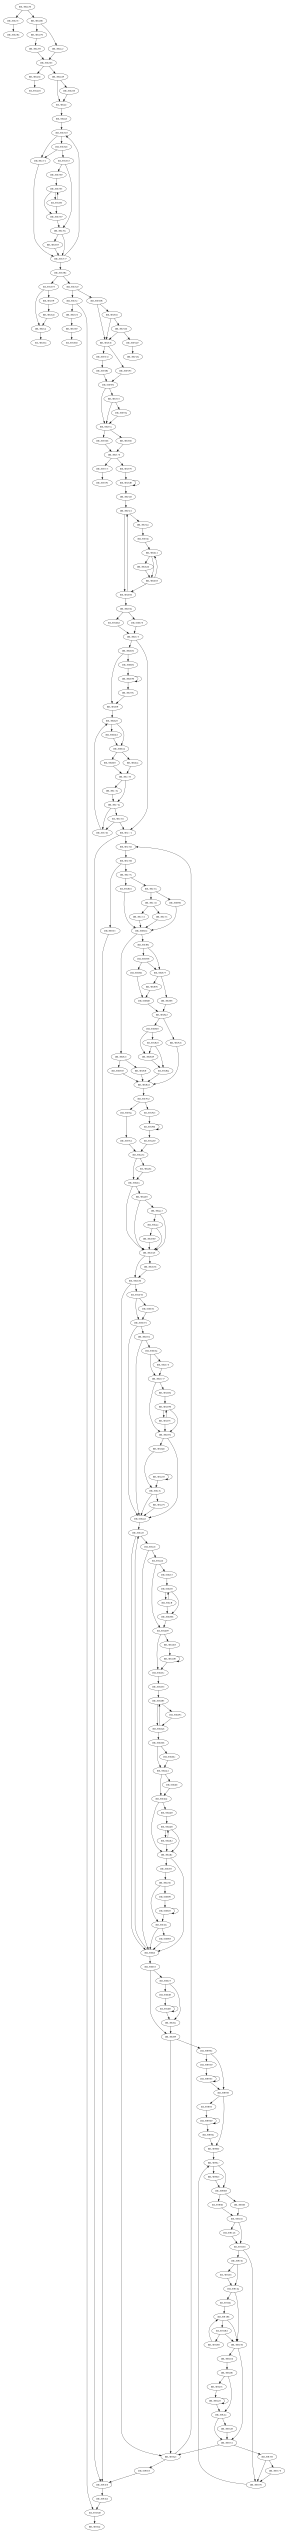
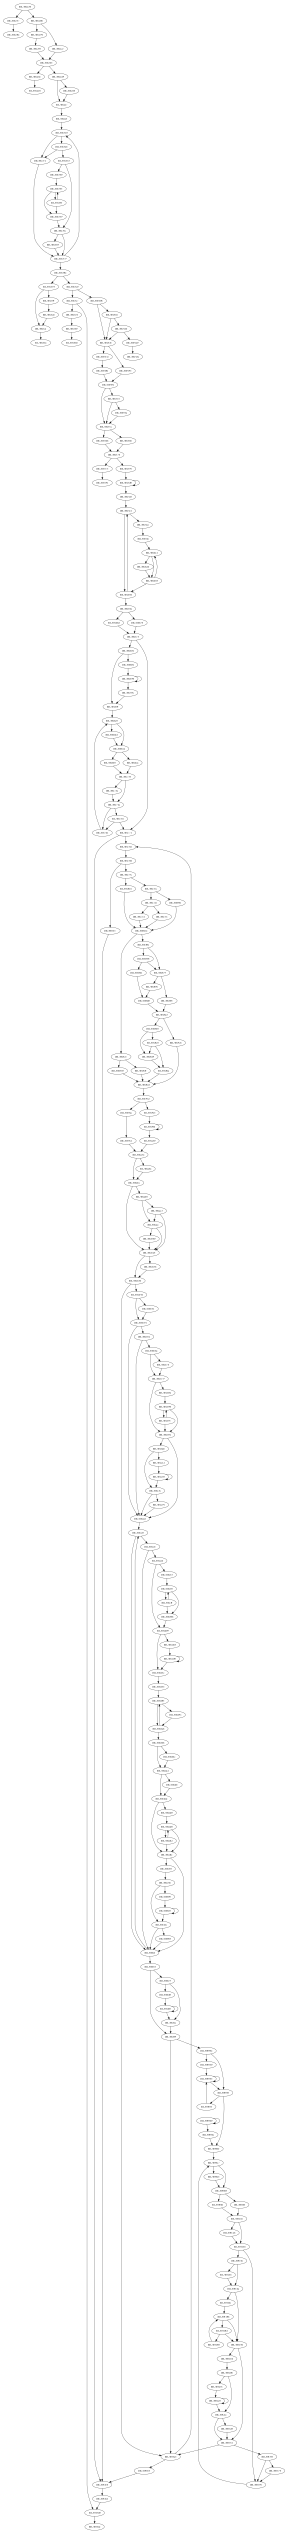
  digraph {
    fontname="EB Garamond"
    node [fontname="EB Garamond"]
    edge [fontname="EB Garamond"]
    BB_40e230
    BB_40e257
    BB_40e286
    BB_40e282
    BB_40e294
    BB_40e2a7
    BB_40e29f
    BB_40e2b3
    BB_40e2be
    BB_40e2d9
    BB_40e2d5
    BB_40e2e0
    BB_40e2e7
    BB_40e2ef
    BB_40e310
    BB_40e32b
    BB_40e371
    BB_40e333
    BB_40e379
    BB_40e340
    BB_40e35c
    BB_40e382
    BB_40e345
    BB_40e369
    BB_40e34f
    BB_40e359
    BB_40e393
    BB_40e3c0
    BB_40e39f
    BB_40e3ae
    BB_40e3c7
    BB_40e406
    BB_40e3ab
    BB_40e3bc
    BB_40e3e4
    BB_40f3d0
    BB_40e416
    BB_40e43e
    BB_40e3f0
    BB_40f3dc
    BB_40e41b
    BB_40e47d
    BB_40e493
    BB_40e402
    BB_40e420
    BB_40e48e
    BB_40e49e
    BB_40e43a
    BB_40e515
    BB_40e55c
    BB_40e54a
    BB_40e566
    BB_40e56b
    BB_40e570
    BB_40e575
    BB_40e595
    BB_40e591
    BB_40e5d0
    BB_40e5df
    BB_40e5e1
    BB_40e5ea
    BB_40e644
    BB_40e5fa
    BB_40e64a
    BB_40e621
    BB_40e66d
    BB_40e670
    BB_40e62b
    BB_40e638
    BB_40e675
    BB_40e681
    BB_40e771
    BB_40e68e
    BB_40e69f
    BB_40e782
    BB_40f3c0
    BB_40e690
    BB_40e6c0
    BB_40e78d
    BB_40f3cd
    n81 [label=BB_40e59c]
    BB_40e6dd
    BB_40e6e2
    BB_40e6ea
    BB_40e6f8
    BB_40e735
    BB_40e73a
    BB_40e74a
    BB_40e756
    BB_40e761
    BB_40e79c
    BB_40f3b7
    BB_40e7bc
    BB_40e816
    BB_40e7c6
    BB_40e801
    BB_40e822
    BB_40e7e1
    BB_40e7f1
    BB_40e827
    BB_40e84e
    BB_40e830
    BB_40e83f
    BB_40e858
    BB_40e879
    BB_40e8ed
    BB_40e861
    BB_40e887
    BB_40e896
    BB_40e932
    BB_40e9ac
    BB_40e9e3
    BB_40e8a0
    BB_40e8a3
    BB_40e8b8
    BB_40e9c6
    BB_40e8c8
    BB_40e8d9
    BB_40e8ea
    BB_40e9c1
    BB_40e9f6
    BB_40ea32
    BB_40ea30
    BB_40ea42
    BB_40ea6c
    BB_40eab8
    BB_40eb24
    BB_40eac3
    BB_40eacc
    BB_40eb36
    BB_40eb3b
    BB_40eb00
    BB_40eb44
    BB_40f3a3
    BB_40eb51
    BB_40eb54
    BB_40f3b5
    BB_40eb5e
    BB_40ecad
    BB_40eb6a
    BB_40ecc0
    BB_40eb74
    BB_40eb79
    BB_40ecd7
    BB_40efaf
    BB_40eb82
    BB_40eb9e
    BB_40eb90
    BB_40ebab
    BB_40eb97
+   BB_40ec12
    BB_40ec3c
    BB_40ec30
    BB_40ec95
    BB_40ece6
    BB_40efbf
    BB_40ecf3
    BB_40ed09
    BB_40efc9
    BB_40eff9
    BB_40ecf8
    BB_40ed18
    BB_40ed3c
    BB_40ecff
    BB_40ed06
    BB_40ed30
    BB_40ed53
    BB_40ed85
    BB_40ed91
    BB_40eda6
    BB_40edb6
    BB_40edbc
    BB_40edc2
    BB_40edd7
    BB_40eddc
    BB_40ede0
    BB_40edfc
    BB_40ede8
    BB_40ee0f
    BB_40edf2
    BB_40ee5b
    BB_40ef00
    BB_40ef2c
    BB_40ef20
    BB_40ef88
    BB_40efd8
    BB_40efec
    BB_40f002
    BB_40efe0
    BB_40f030
    BB_40f04f
    BB_40f043
    BB_40f05f
    BB_40f06f
    BB_40f060
    BB_40f0c7
    BB_40f06c
    BB_40f0e3
    BB_40f0e8
    BB_40f0ef
    BB_40f0fd
    BB_40f11b
    BB_40f126
    BB_40f13b
    BB_40f14e
    BB_40f395
    BB_40f165
    BB_40f16a
    BB_40f16e
    BB_40f19d
    BB_40f186
    BB_40f1b6
    BB_40f351
    BB_40f18d
    BB_40f20b
    BB_40f35f
    BB_40f180
    BB_40f29c
    BB_40f2cc
    BB_40f370
    BB_40f2c0
    BB_40f328
    BB_40e230 -> BB_40e257
    BB_40e230 -> BB_40e286
    BB_40e257 -> BB_40e282
    BB_40e286 -> BB_40e294
    BB_40e286 -> BB_40e2a7
    BB_40e294 -> BB_40e29f
    BB_40e2a7 -> BB_40e2b3
    BB_40e29f -> BB_40e2b3
    BB_40e2b3 -> BB_40e2be
    BB_40e2b3 -> BB_40e2d9
    BB_40e2be -> BB_40e2d5
    BB_40e2d9 -> BB_40e2e0
    BB_40e2d9 -> BB_40e2e7
    BB_40e2e0 -> BB_40e2e7
    BB_40e2e7 -> BB_40e2ef
    BB_40e2ef -> BB_40e310
    BB_40e310 -> BB_40e32b
    BB_40e310 -> BB_40e371
    BB_40e32b -> BB_40e371
    BB_40e32b -> BB_40e333
    BB_40e371 -> BB_40e379
    BB_40e333 -> BB_40e340
    BB_40e333 -> BB_40e35c
    BB_40e379 -> BB_40e310
    BB_40e379 -> BB_40e382
    BB_40e340 -> BB_40e345
    BB_40e35c -> BB_40e379
    BB_40e35c -> BB_40e369
    BB_40e382 -> BB_40e393
    BB_40e382 -> BB_40e3c0
    BB_40e345 -> BB_40e34f
    BB_40e345 -> BB_40e359
    BB_40e369 -> BB_40e379
    BB_40e34f -> BB_40e345
    BB_40e34f -> BB_40e359
    BB_40e359 -> BB_40e35c
    BB_40e393 -> BB_40e39f
    BB_40e393 -> BB_40e3ae
    BB_40e3c0 -> BB_40e3c7
    BB_40e3c0 -> BB_40e406
    BB_40e39f -> BB_40e3ab
    BB_40e3ae -> BB_40e3bc
    BB_40e3c7 -> BB_40e3e4
    BB_40e3c7 -> BB_40f3d0
    BB_40e406 -> BB_40e416
    BB_40e406 -> BB_40e43e
    BB_40e3ab -> BB_40e3ae
    BB_40e3e4 -> BB_40e3f0
    BB_40f3d0 -> BB_40f3dc
    BB_40e416 -> BB_40e43e
    BB_40e416 -> BB_40e41b
    BB_40e43e -> BB_40e47d
    BB_40e43e -> BB_40e493
    BB_40e3f0 -> BB_40e402
    BB_40e41b -> BB_40e43e
    BB_40e41b -> BB_40e420
    BB_40e47d -> BB_40e48e
    BB_40e493 -> BB_40e49e
    BB_40e420 -> BB_40e43a
    BB_40e48e -> BB_40e49e
    BB_40e49e -> BB_40e515
    BB_40e49e -> BB_40e55c
    BB_40e515 -> BB_40e55c
    BB_40e515 -> BB_40e54a
    BB_40e55c -> BB_40e566
    BB_40e55c -> BB_40e56b
    BB_40e54a -> BB_40e55c
    BB_40e566 -> BB_40e570
    BB_40e56b -> BB_40e570
    BB_40e570 -> BB_40e575
    BB_40e570 -> BB_40e595
    BB_40e575 -> BB_40e591
    BB_40e595 -> BB_40e5d0
    BB_40e5d0 -> BB_40e5d0
    BB_40e5d0 -> BB_40e5df
    BB_40e5df -> BB_40e5e1
    BB_40e5e1 -> BB_40e5ea
    BB_40e5e1 -> BB_40e644
    BB_40e5ea -> BB_40e5fa
    BB_40e644 -> BB_40e5e1
    BB_40e644 -> BB_40e64a
    BB_40e5fa -> BB_40e621
    BB_40e64a -> BB_40e66d
    BB_40e64a -> BB_40e670
    BB_40e621 -> BB_40e62b
    BB_40e621 -> BB_40e638
    BB_40e66d -> BB_40e675
    BB_40e670 -> BB_40e675
    BB_40e62b -> BB_40e638
    BB_40e638 -> BB_40e644
    BB_40e638 -> BB_40e621
    BB_40e675 -> BB_40e681
    BB_40e675 -> BB_40e771
    BB_40e681 -> BB_40e68e
    BB_40e681 -> BB_40e69f
    BB_40e771 -> BB_40e782
    BB_40e771 -> BB_40f3c0
    BB_40e68e -> BB_40e690
    BB_40e69f -> BB_40e6c0
    BB_40e782 -> BB_40e78d
    BB_40f3c0 -> BB_40f3cd
    BB_40e690 -> BB_40e690
    BB_40e690 -> n81
    BB_40e6c0 -> BB_40e6dd
    BB_40e6c0 -> BB_40e6e2
    BB_40e78d -> BB_40e79c
    BB_40e78d -> BB_40f3b7
    BB_40f3cd -> BB_40f3d0
    n81 -> BB_40e69f
    BB_40e6dd -> BB_40e6e2
    BB_40e6e2 -> BB_40e6ea
    BB_40e6e2 -> BB_40e6f8
    BB_40e6ea -> BB_40e735
    BB_40e6f8 -> BB_40e735
    BB_40e735 -> BB_40e73a
    BB_40e735 -> BB_40e74a
    BB_40e73a -> BB_40e74a
    BB_40e74a -> BB_40e756
    BB_40e74a -> BB_40e761
    BB_40e756 -> BB_40e771
    BB_40e756 -> BB_40e761
    BB_40e761 -> BB_40e6c0
    BB_40e79c -> BB_40e7bc
    BB_40e79c -> BB_40e816
    BB_40f3b7 -> BB_40f3c0
    BB_40e7bc -> BB_40e7c6
    BB_40e7bc -> BB_40e801
    BB_40e816 -> BB_40e822
    BB_40e7c6 -> BB_40e7e1
    BB_40e7c6 -> BB_40e7f1
    BB_40e801 -> BB_40e822
    BB_40e822 -> BB_40e827
    BB_40e822 -> BB_40e84e
    BB_40e7e1 -> BB_40e822
    BB_40e7f1 -> BB_40e822
    BB_40e827 -> BB_40e830
    BB_40e827 -> BB_40e83f
    BB_40e84e -> BB_40e858
    BB_40e84e -> BB_40e879
    BB_40e830 -> BB_40e8ed
    BB_40e83f -> BB_40e8ed
    BB_40e858 -> BB_40e879
    BB_40e858 -> BB_40e861
    BB_40e879 -> BB_40e887
    BB_40e879 -> BB_40e896
    BB_40e8ed -> BB_40e932
    BB_40e861 -> BB_40e8a0
    BB_40e887 -> BB_40e8a3
    BB_40e896 -> BB_40e8a0
    BB_40e932 -> BB_40e9ac
    BB_40e932 -> BB_40e9e3
    BB_40e9ac -> BB_40e9c1
    BB_40e9e3 -> BB_40e9f6
    BB_40e8a0 -> BB_40e8a3
    BB_40e8a3 -> BB_40e8b8
    BB_40e8a3 -> BB_40e9c6
    BB_40e8b8 -> BB_40e8c8
    BB_40e8b8 -> BB_40e8d9
    BB_40e9c6 -> BB_40e8ed
    BB_40e8c8 -> BB_40e8d9
    BB_40e8c8 -> BB_40e8ea
    BB_40e8d9 -> BB_40e8ea
    BB_40e8ea -> BB_40e8ed
    BB_40e9c1 -> BB_40ea32
    BB_40e9f6 -> BB_40e9f6
    BB_40e9f6 -> BB_40ea30
    BB_40ea32 -> BB_40ea42
    BB_40ea32 -> BB_40ea6c
    BB_40ea30 -> BB_40ea32
    BB_40ea42 -> BB_40ea6c
    BB_40ea6c -> BB_40eab8
    BB_40ea6c -> BB_40eb24
    BB_40eab8 -> BB_40eac3
-   BB_40eab8 -> BB_40eb24
+   BB_40eab8 -> BB_40eacc
    BB_40eb24 -> BB_40eb36
    BB_40eb24 -> BB_40eb3b
    BB_40eac3 -> BB_40eb24
    BB_40eac3 -> BB_40eacc
    BB_40eacc -> BB_40eb24
    BB_40eacc -> BB_40eb00
    BB_40eb36 -> BB_40eb3b
    BB_40eb3b -> BB_40eb44
    BB_40eb3b -> BB_40f3a3
    BB_40eb00 -> BB_40eb24
    BB_40eb44 -> BB_40eb51
    BB_40eb44 -> BB_40eb54
    BB_40f3a3 -> BB_40e782
    BB_40f3a3 -> BB_40f3b5
    BB_40eb51 -> BB_40eb54
    BB_40eb54 -> BB_40eb5e
    BB_40eb54 -> BB_40ecad
    BB_40f3b5 -> BB_40f3c0
    BB_40eb5e -> BB_40ecad
    BB_40eb5e -> BB_40eb6a
    BB_40ecad -> BB_40ecc0
    BB_40eb6a -> BB_40eb74
    BB_40eb6a -> BB_40eb79
    BB_40ecc0 -> BB_40ecd7
    BB_40ecc0 -> BB_40efaf
    BB_40eb74 -> BB_40eb79
    BB_40eb79 -> BB_40eb82
    BB_40eb79 -> BB_40eb9e
    BB_40ecd7 -> BB_40efaf
    BB_40ecd7 -> BB_40ece6
    BB_40efaf -> BB_40ecc0
    BB_40efaf -> BB_40efbf
    BB_40eb82 -> BB_40eb90
    BB_40eb9e -> BB_40ecad
    BB_40eb9e -> BB_40ebab
    BB_40eb90 -> BB_40eb9e
    BB_40eb90 -> BB_40eb97
+   BB_40ebab -> BB_40ec12
    BB_40ebab -> BB_40ec3c
    BB_40eb97 -> BB_40eb9e
    BB_40eb97 -> BB_40eb90
+   BB_40ec12 -> BB_40ec30
    BB_40ec3c -> BB_40ecad
    BB_40ec3c -> BB_40ec95
    BB_40ec30 -> BB_40ec3c
    BB_40ec30 -> BB_40ec30
    BB_40ec95 -> BB_40ecad
    BB_40ece6 -> BB_40ecf3
    BB_40ece6 -> BB_40ed09
    BB_40efbf -> BB_40efc9
    BB_40efbf -> BB_40eff9
    BB_40ecf3 -> BB_40ecf8
    BB_40ed09 -> BB_40ed18
    BB_40ed09 -> BB_40ed3c
    BB_40efc9 -> BB_40efd8
    BB_40efc9 -> BB_40efec
    BB_40eff9 -> BB_40f3a3
    BB_40eff9 -> BB_40f002
    BB_40ecf8 -> BB_40ecff
    BB_40ecf8 -> BB_40ed06
    BB_40ed18 -> BB_40ed30
    BB_40ed3c -> BB_40ed53
    BB_40ecff -> BB_40ecf8
    BB_40ecff -> BB_40ed06
    BB_40ed06 -> BB_40ed09
    BB_40ed30 -> BB_40ed3c
    BB_40ed30 -> BB_40ed30
    BB_40ed53 -> BB_40ed85
    BB_40ed85 -> BB_40ed91
    BB_40ed85 -> BB_40eda6
    BB_40ed91 -> BB_40eda6
    BB_40eda6 -> BB_40ed85
    BB_40eda6 -> BB_40edb6
    BB_40edb6 -> BB_40edbc
    BB_40edb6 -> BB_40edc2
    BB_40edbc -> BB_40edc2
    BB_40edc2 -> BB_40edd7
    BB_40edc2 -> BB_40eddc
    BB_40edd7 -> BB_40eddc
    BB_40eddc -> BB_40ede0
    BB_40eddc -> BB_40edfc
    BB_40ede0 -> BB_40ede8
    BB_40edfc -> BB_40efaf
    BB_40edfc -> BB_40ee0f
    BB_40ede8 -> BB_40edfc
    BB_40ede8 -> BB_40edf2
    BB_40ee0f -> BB_40ee5b
    BB_40edf2 -> BB_40edfc
    BB_40edf2 -> BB_40ede8
    BB_40ee5b -> BB_40ef00
    BB_40ee5b -> BB_40ef2c
    BB_40ef00 -> BB_40ef20
    BB_40ef2c -> BB_40efaf
    BB_40ef2c -> BB_40ef88
    BB_40ef20 -> BB_40ef2c
    BB_40ef20 -> BB_40ef20
    BB_40ef88 -> BB_40efaf
    BB_40efd8 -> BB_40efe0
    BB_40efec -> BB_40eff9
    BB_40f002 -> BB_40f030
    BB_40f002 -> BB_40f04f
    BB_40efe0 -> BB_40efec
    BB_40efe0 -> BB_40efe0
    BB_40f030 -> BB_40f043
    BB_40f04f -> BB_40f05f
    BB_40f04f -> BB_40f06f
    BB_40f043 -> BB_40f04f
    BB_40f043 -> BB_40f043
-   BB_40f05f -> BB_40f060
+   BB_40f05f -> BB_40f043
    BB_40f06f -> BB_40f0c7
    BB_40f060 -> BB_40f060
    BB_40f060 -> BB_40f06c
    BB_40f0c7 -> BB_40f0e3
    BB_40f0c7 -> BB_40f0e8
    BB_40f06c -> BB_40f06f
    BB_40f0e3 -> BB_40f0e8
    BB_40f0e8 -> BB_40f0ef
    BB_40f0e8 -> BB_40f0fd
    BB_40f0ef -> BB_40f11b
    BB_40f0fd -> BB_40f11b
    BB_40f11b -> BB_40f126
    BB_40f11b -> BB_40f13b
    BB_40f126 -> BB_40f13b
    BB_40f13b -> BB_40f14e
    BB_40f13b -> BB_40f395
    BB_40f14e -> BB_40f165
    BB_40f14e -> BB_40f16a
    BB_40f395 -> BB_40f0c7
    BB_40f165 -> BB_40f16a
    BB_40f16a -> BB_40f16e
    BB_40f16a -> BB_40f19d
    BB_40f16e -> BB_40f186
    BB_40f19d -> BB_40f1b6
    BB_40f19d -> BB_40f351
    BB_40f186 -> BB_40f19d
    BB_40f186 -> BB_40f18d
    BB_40f1b6 -> BB_40f20b
    BB_40f351 -> BB_40f3a3
    BB_40f351 -> BB_40f35f
    BB_40f18d -> BB_40f19d
    BB_40f18d -> BB_40f180
    BB_40f20b -> BB_40f29c
    BB_40f20b -> BB_40f2cc
    BB_40f35f -> BB_40f395
    BB_40f35f -> BB_40f370
    BB_40f180 -> BB_40f186
    BB_40f29c -> BB_40f2c0
    BB_40f2cc -> BB_40f351
    BB_40f2cc -> BB_40f328
    BB_40f370 -> BB_40f395
    BB_40f2c0 -> BB_40f2cc
    BB_40f2c0 -> BB_40f2c0
    BB_40f328 -> BB_40f351
  }
